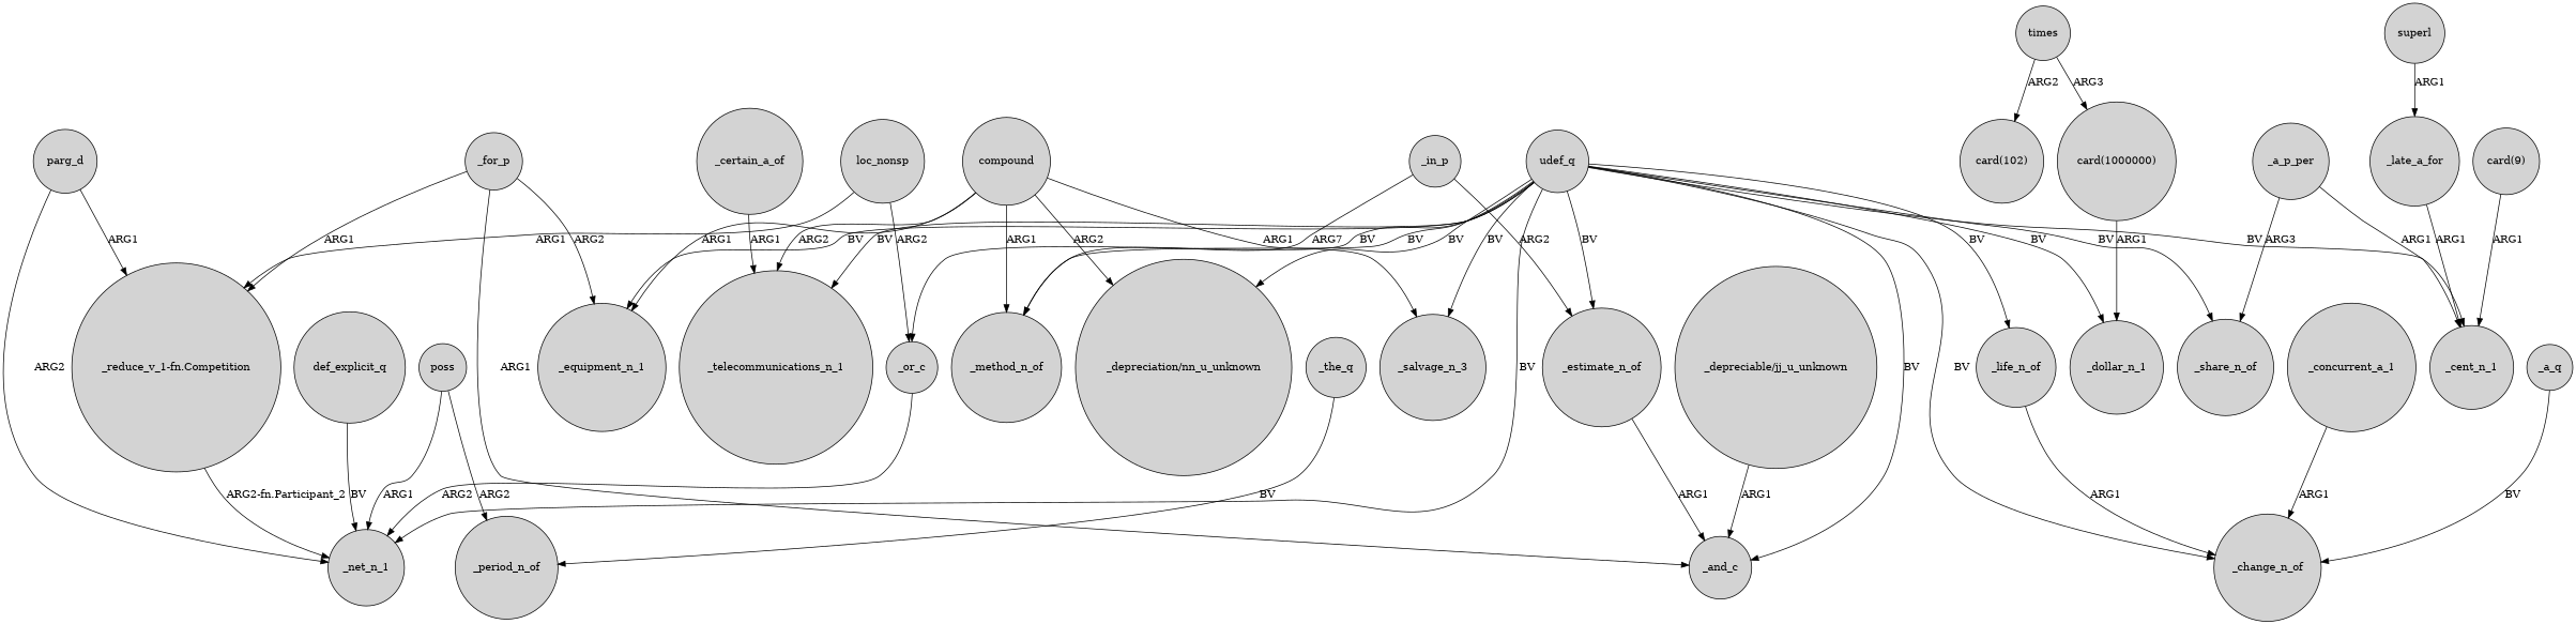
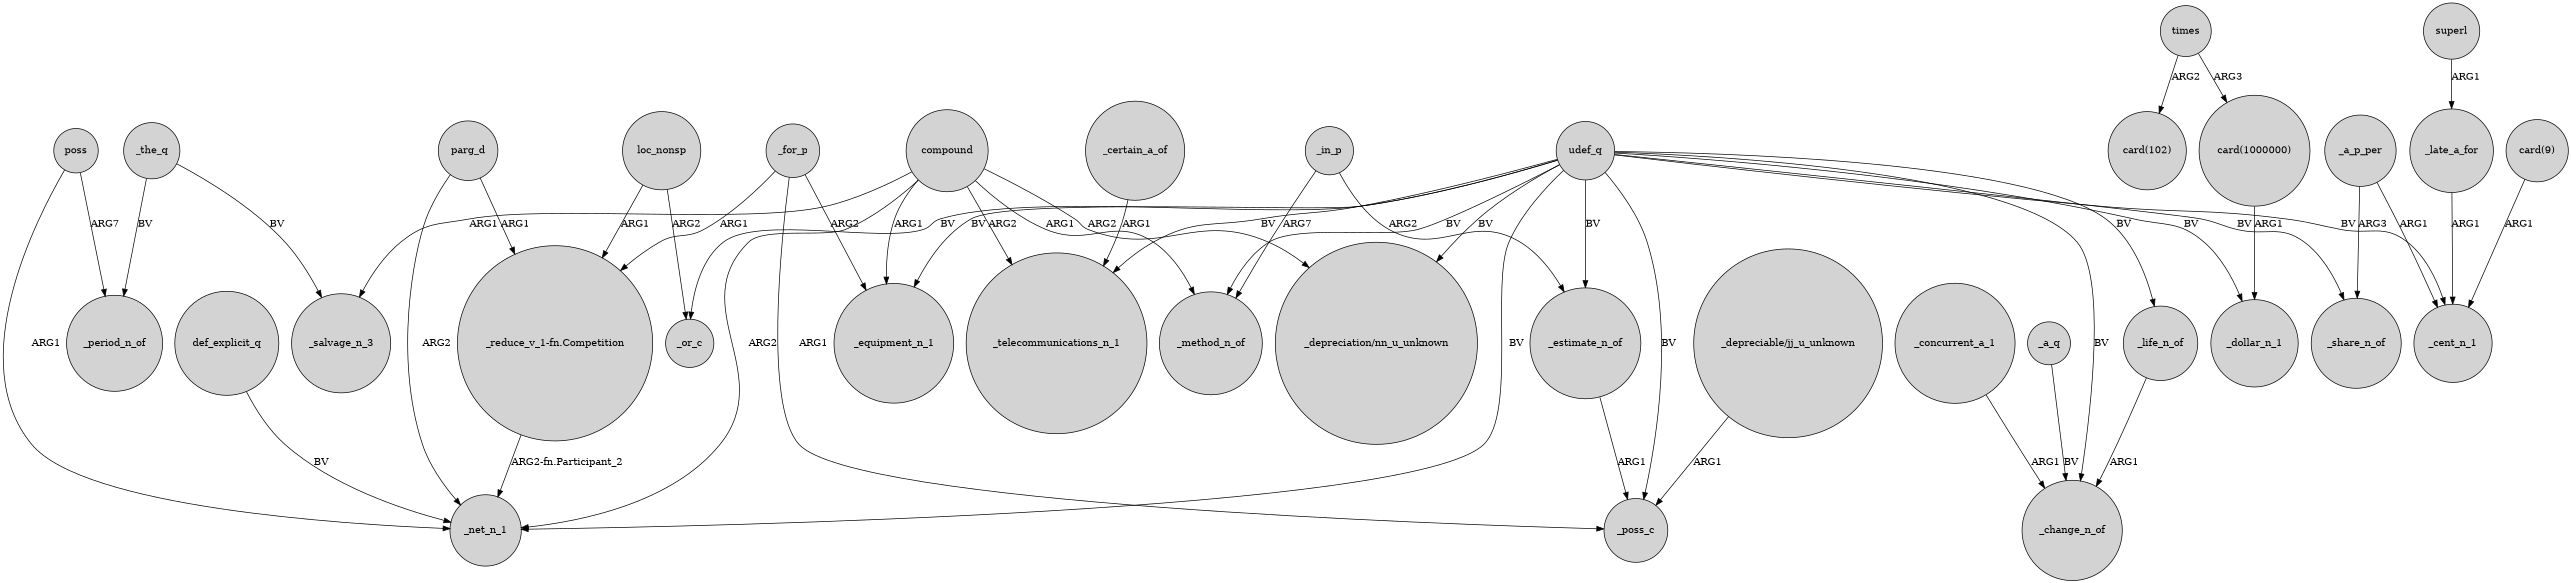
  digraph {
    node [shape=circle style=filled]
    _for_p
    "_reduce_v_1-fn.Competition"
    _equipment_n_1
-   _and_c
+   _and_c [label=_poss_c]
    _net_n_1
    udef_q
    n7 [label=_salvage_n_3]
    _change_n_of
    _estimate_n_of
    _cent_n_1
    "_depreciation/nn_u_unknown"
    _method_n_of
    _life_n_of
    _or_c
    _telecommunications_n_1
    _share_n_of
    _dollar_n_1
    _in_p
    loc_nonsp
    def_explicit_q
    compound
    _a_p_per
    "_depreciable/jj_u_unknown"
    superl
    _late_a_for
    times
    "card(1000000)"
    "card(102)"
    poss
    _period_n_of
    "card(9)"
    _concurrent_a_1
    _certain_a_of
    parg_d
    _a_q
    _the_q
    _for_p -> "_reduce_v_1-fn.Competition" [label=ARG1]
    _for_p -> _equipment_n_1 [label=ARG2]
    _for_p -> _and_c [label=ARG1]
    "_reduce_v_1-fn.Competition" -> _net_n_1 [label="ARG2-fn.Participant_2"]
    udef_q -> _equipment_n_1 [label=BV]
    udef_q -> _and_c [label=BV]
    udef_q -> _net_n_1 [label=BV]
-   udef_q -> n7 [label=BV]
+   _the_q -> n7 [label=BV]
    udef_q -> _change_n_of [label=BV]
    udef_q -> _estimate_n_of [label=BV]
    udef_q -> _cent_n_1 [label=BV]
    udef_q -> "_depreciation/nn_u_unknown" [label=BV]
    udef_q -> _method_n_of [label=BV]
    udef_q -> _life_n_of [label=BV]
    udef_q -> _or_c [label=BV]
    udef_q -> _telecommunications_n_1 [label=BV]
    udef_q -> _share_n_of [label=BV]
    udef_q -> _dollar_n_1 [label=BV]
    _estimate_n_of -> _and_c [label=ARG1]
    _life_n_of -> _change_n_of [label=ARG1]
    _in_p -> _estimate_n_of [label=ARG2]
    _in_p -> _method_n_of [label=ARG7]
    loc_nonsp -> "_reduce_v_1-fn.Competition" [label=ARG1]
    loc_nonsp -> _or_c [label=ARG2]
    def_explicit_q -> _net_n_1 [label=BV]
    compound -> _equipment_n_1 [label=ARG1]
-   _or_c -> _net_n_1 [label=ARG2]
+   compound -> _net_n_1 [label=ARG2]
    compound -> n7 [label=ARG1]
    compound -> "_depreciation/nn_u_unknown" [label=ARG2]
    compound -> _method_n_of [label=ARG1]
    compound -> _telecommunications_n_1 [label=ARG2]
    _a_p_per -> _cent_n_1 [label=ARG1]
    _a_p_per -> _share_n_of [label=ARG3]
    "_depreciable/jj_u_unknown" -> _and_c [label=ARG1]
    superl -> _late_a_for [label=ARG1]
    _late_a_for -> _cent_n_1 [label=ARG1]
    times -> "card(1000000)" [label=ARG3]
    times -> "card(102)" [label=ARG2]
    "card(1000000)" -> _dollar_n_1 [label=ARG1]
    poss -> _net_n_1 [label=ARG1]
-   poss -> _period_n_of [label=ARG2]
+   poss -> _period_n_of [label=ARG7]
    "card(9)" -> _cent_n_1 [label=ARG1]
    _concurrent_a_1 -> _change_n_of [label=ARG1]
    _certain_a_of -> _telecommunications_n_1 [label=ARG1]
    parg_d -> "_reduce_v_1-fn.Competition" [label=ARG1]
    parg_d -> _net_n_1 [label=ARG2]
    _a_q -> _change_n_of [label=BV]
    _the_q -> _period_n_of [label=BV]
  }
